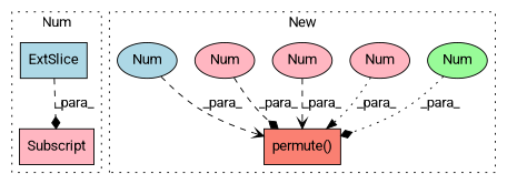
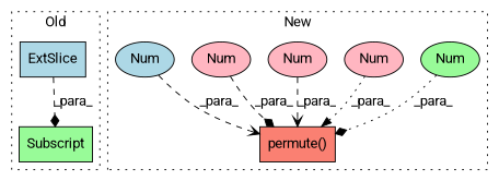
  digraph {
    fontname=Roboto
    node [a=76 fillcolor=lightpink fontname=Roboto l=1 shape=ellipse style=filled]
    edge [arrowhead=diamond fontname=Roboto style=dashed]
    n1 [a=85 fillcolor=lightblue l=4 label=ExtSlice s=2353 shape=box]
-   n2 [a=63 l="49,0" label=Subscript s="2353,0" shape=box]
+   n2 [a=63 fillcolor=palegreen l="49,0" label=Subscript s="2353,0" shape=box]
    n3 [a=75 fillcolor=salmon l="10,1" label="permute()" s="1522,1545" shape=box]
    n4 [fillcolor=palegreen label=Num s=1544]
    n5 [label=Num s=1532]
    n6 [label=Num s=1535]
    n7 [label=Num s=1538]
    n8 [fillcolor=lightblue label=Num s=1541]
    subgraph cluster_1 {
-     label=Num
+     label=Old
      style=dotted
      n1
      n2
    }
    subgraph cluster_2 {
      label=New
      style=dotted
      n3
      n4
      n5
      n6
      n7
      n8
    }
    n1 -> n2 [label=_para_]
    n4 -> n3 [label=_para_ style=dotted]
    n5 -> n3 [arrowhead=normal label=_para_ style=dotted]
    n6 -> n3 [arrowhead=vee label=_para_]
    n7 -> n3 [label=_para_]
    n8 -> n3 [arrowhead=vee label=_para_]
  }
